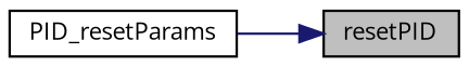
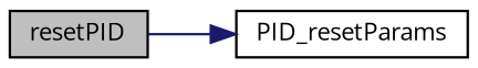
  digraph {
    rankdir=LR
    fontname="Open Sans"
    node [color=black fontname="Open Sans" fontsize=10 shape=record style=filled]
    n1 [fillcolor=grey75 fontcolor=black height=0.2 label=resetPID width=0.4]
    n2 [fillcolor=white height=0.2 label=PID_resetParams width=0.4]
-   n2 -> n1 [color=midnightblue fontname="Open Sans" fontsize=10 labelfontname=Helvetica labelfontsize=10 style=solid]
+   n1 -> n2 [color=midnightblue fontname="Open Sans" fontsize=10 labelfontname=Helvetica labelfontsize=10 style=solid]
  }
